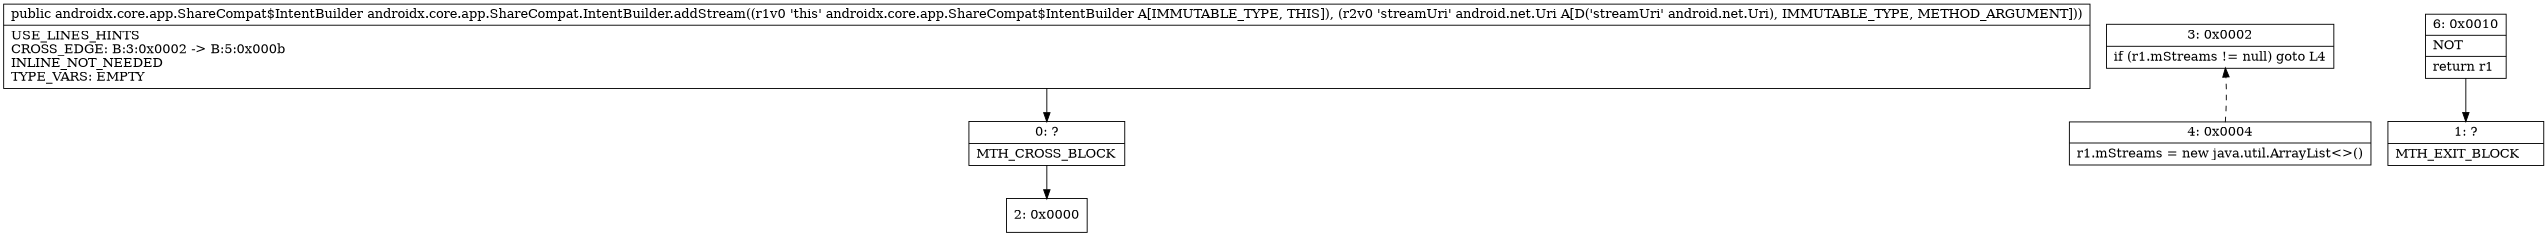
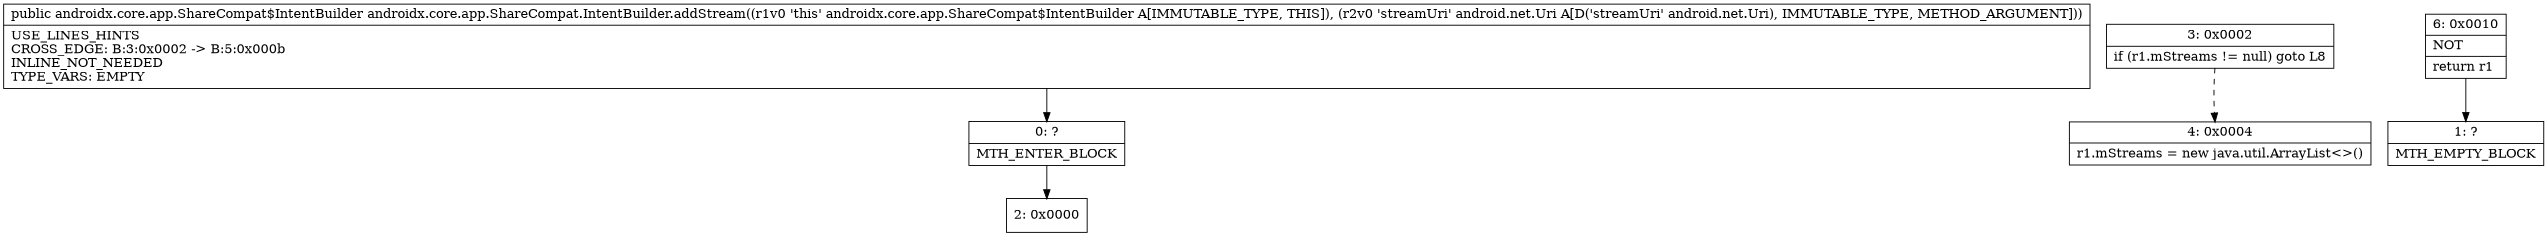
  digraph {
    node [shape=record]
-   n1 [label="{0\:\ ?|MTH_CROSS_BLOCK\l}"]
+   n1 [label="{0\:\ ?|MTH_ENTER_BLOCK\l}"]
    n2 [label="{2\:\ 0x0000}"]
-   n3 [label="{3\:\ 0x0002|if (r1.mStreams != null) goto L4\l}"]
+   n3 [label="{3\:\ 0x0002|if (r1.mStreams != null) goto L8\l}"]
    n4 [label="{4\:\ 0x0004|r1.mStreams = new java.util.ArrayList\<\>()\l}"]
    n5 [label="{6\:\ 0x0010|NOT\l|return r1\l}"]
-   n6 [label="{1\:\ ?|MTH_EXIT_BLOCK\l}"]
+   n6 [label="{1\:\ ?|MTH_EMPTY_BLOCK\l}"]
    n7 [label="{public androidx.core.app.ShareCompat$IntentBuilder androidx.core.app.ShareCompat.IntentBuilder.addStream((r1v0 'this' androidx.core.app.ShareCompat$IntentBuilder A[IMMUTABLE_TYPE, THIS]), (r2v0 'streamUri' android.net.Uri A[D('streamUri' android.net.Uri), IMMUTABLE_TYPE, METHOD_ARGUMENT]))  | USE_LINES_HINTS\lCROSS_EDGE: B:3:0x0002 \-\> B:5:0x000b\lINLINE_NOT_NEEDED\lTYPE_VARS: EMPTY\l}"]
    n1 -> n2
-   n4 -> n3 [style=dashed]
+   n3 -> n4 [style=dashed]
    n5 -> n6
    n7 -> n1
  }
